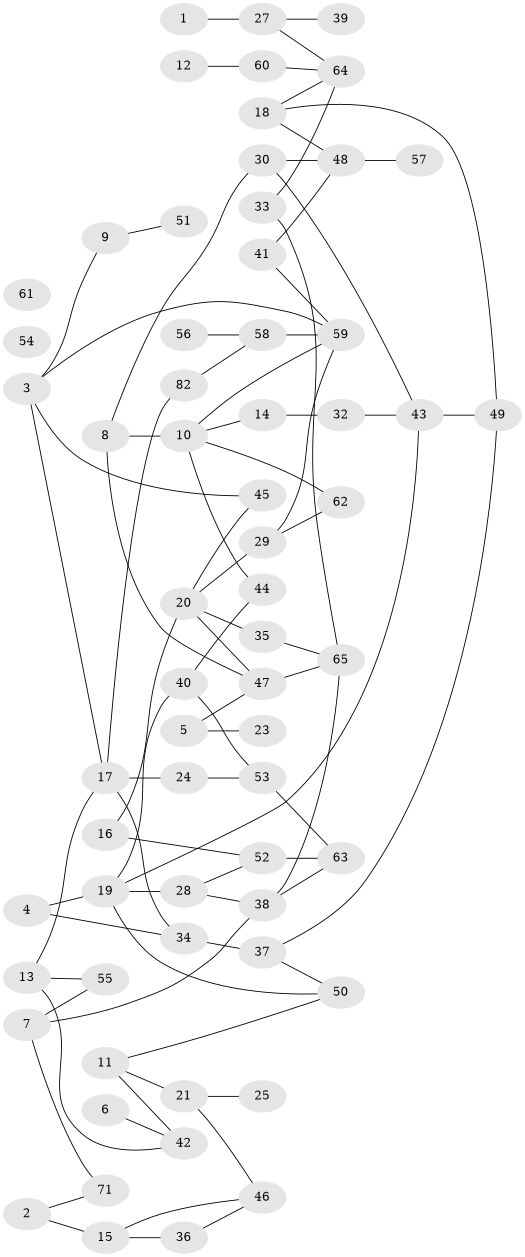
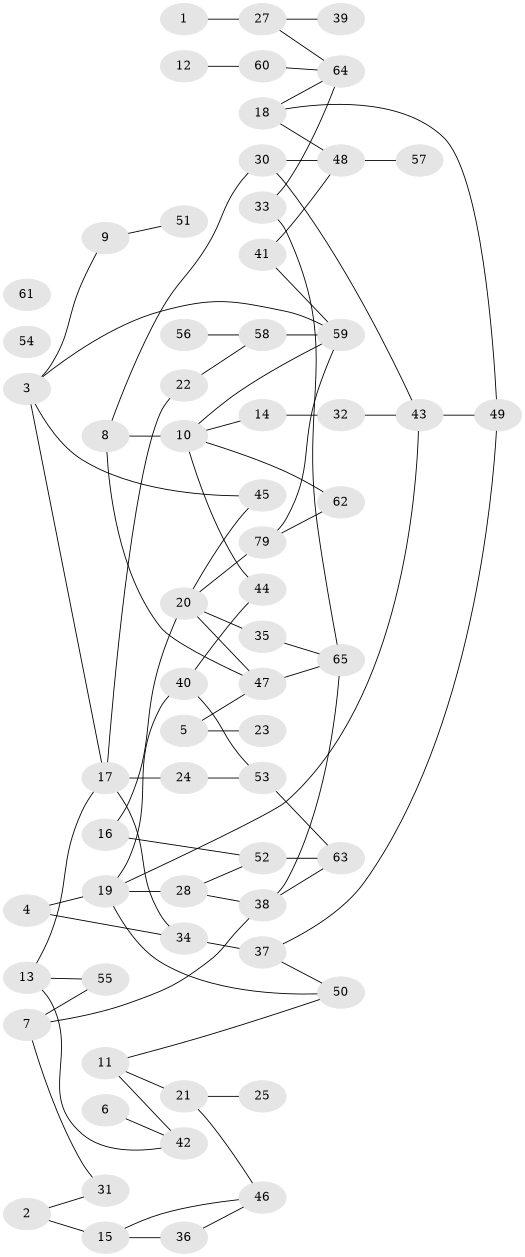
  graph {
    rankdir=LR
    node [color=gray90 style=filled]
    1
    27
    64
    39
    2
    15
-   31 [label=71]
+   31
    9
    51
    36
    46
    3
    17
    45
    59
    34
-   22 [label=82]
+   22
    24
    4
    19
    50
    28
    40
    43
    37
    5
    23
    47
    65
    6
    42
    7
    38
    55
    63
    8
    10
    30
    14
    44
    62
    48
    32
    11
    21
    25
    12
    60
    13
    16
    20
    52
-   29
+   29 [label=79]
    35
    58
    53
    18
    49
    57
    33
    41
    54
    56
    61
    1 -- 27
    27 -- 64
    27 -- 39
    2 -- 15
    2 -- 31
    15 -- 36
    15 -- 46
    9 -- 51
    36 -- 46
    3 -- 9
    3 -- 17
    3 -- 45
    3 -- 59
    17 -- 34
    17 -- 22
    17 -- 24
    34 -- 37
    22 -- 58
    24 -- 53
    4 -- 34
    4 -- 19
    19 -- 50
    19 -- 28
    19 -- 40
    19 -- 43
    28 -- 38
    28 -- 52
    40 -- 44
    40 -- 53
    43 -- 49
    37 -- 50
    37 -- 49
    5 -- 23
    5 -- 47
    47 -- 65
    6 -- 42
    7 -- 31
    7 -- 38
    7 -- 55
    38 -- 65
    38 -- 63
    8 -- 47
    8 -- 10
    8 -- 30
    10 -- 59
    10 -- 14
    10 -- 44
    10 -- 62
    30 -- 43
    30 -- 48
    14 -- 32
    48 -- 57
    32 -- 43
    11 -- 50
    11 -- 42
    11 -- 21
    21 -- 46
    21 -- 25
    12 -- 60
    60 -- 64
    13 -- 17
    13 -- 42
    13 -- 55
    16 -- 20
    16 -- 52
    20 -- 45
    20 -- 47
    20 -- 29
    20 -- 35
    52 -- 63
    29 -- 59
    29 -- 62
    35 -- 65
    58 -- 59
    53 -- 63
    18 -- 64
    18 -- 48
    18 -- 49
    33 -- 64
    33 -- 65
    41 -- 59
    41 -- 48
    56 -- 58
  }
